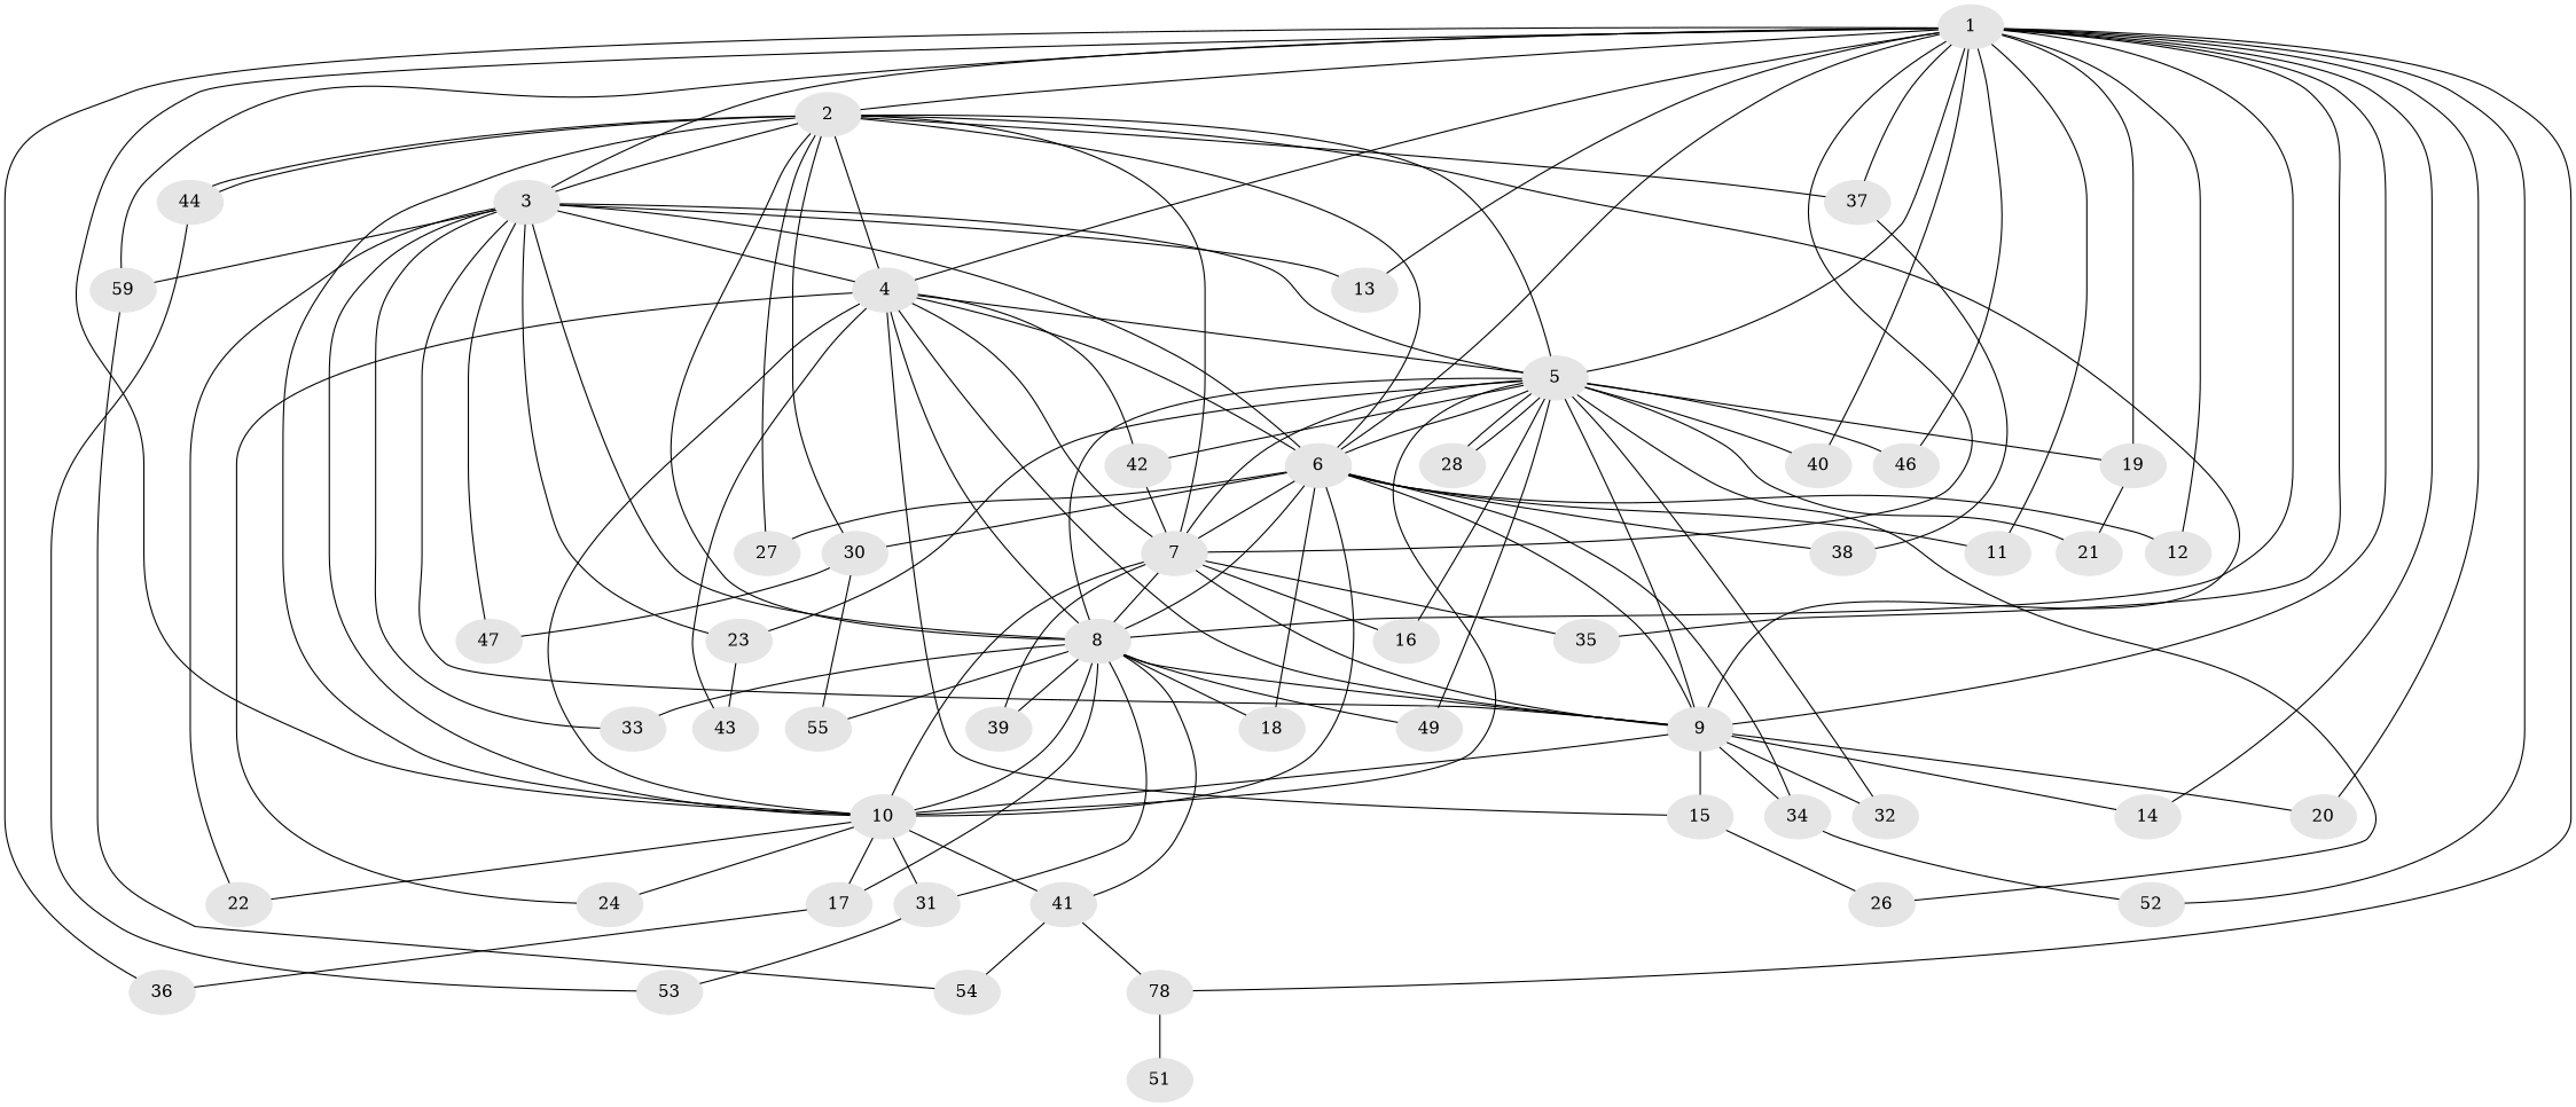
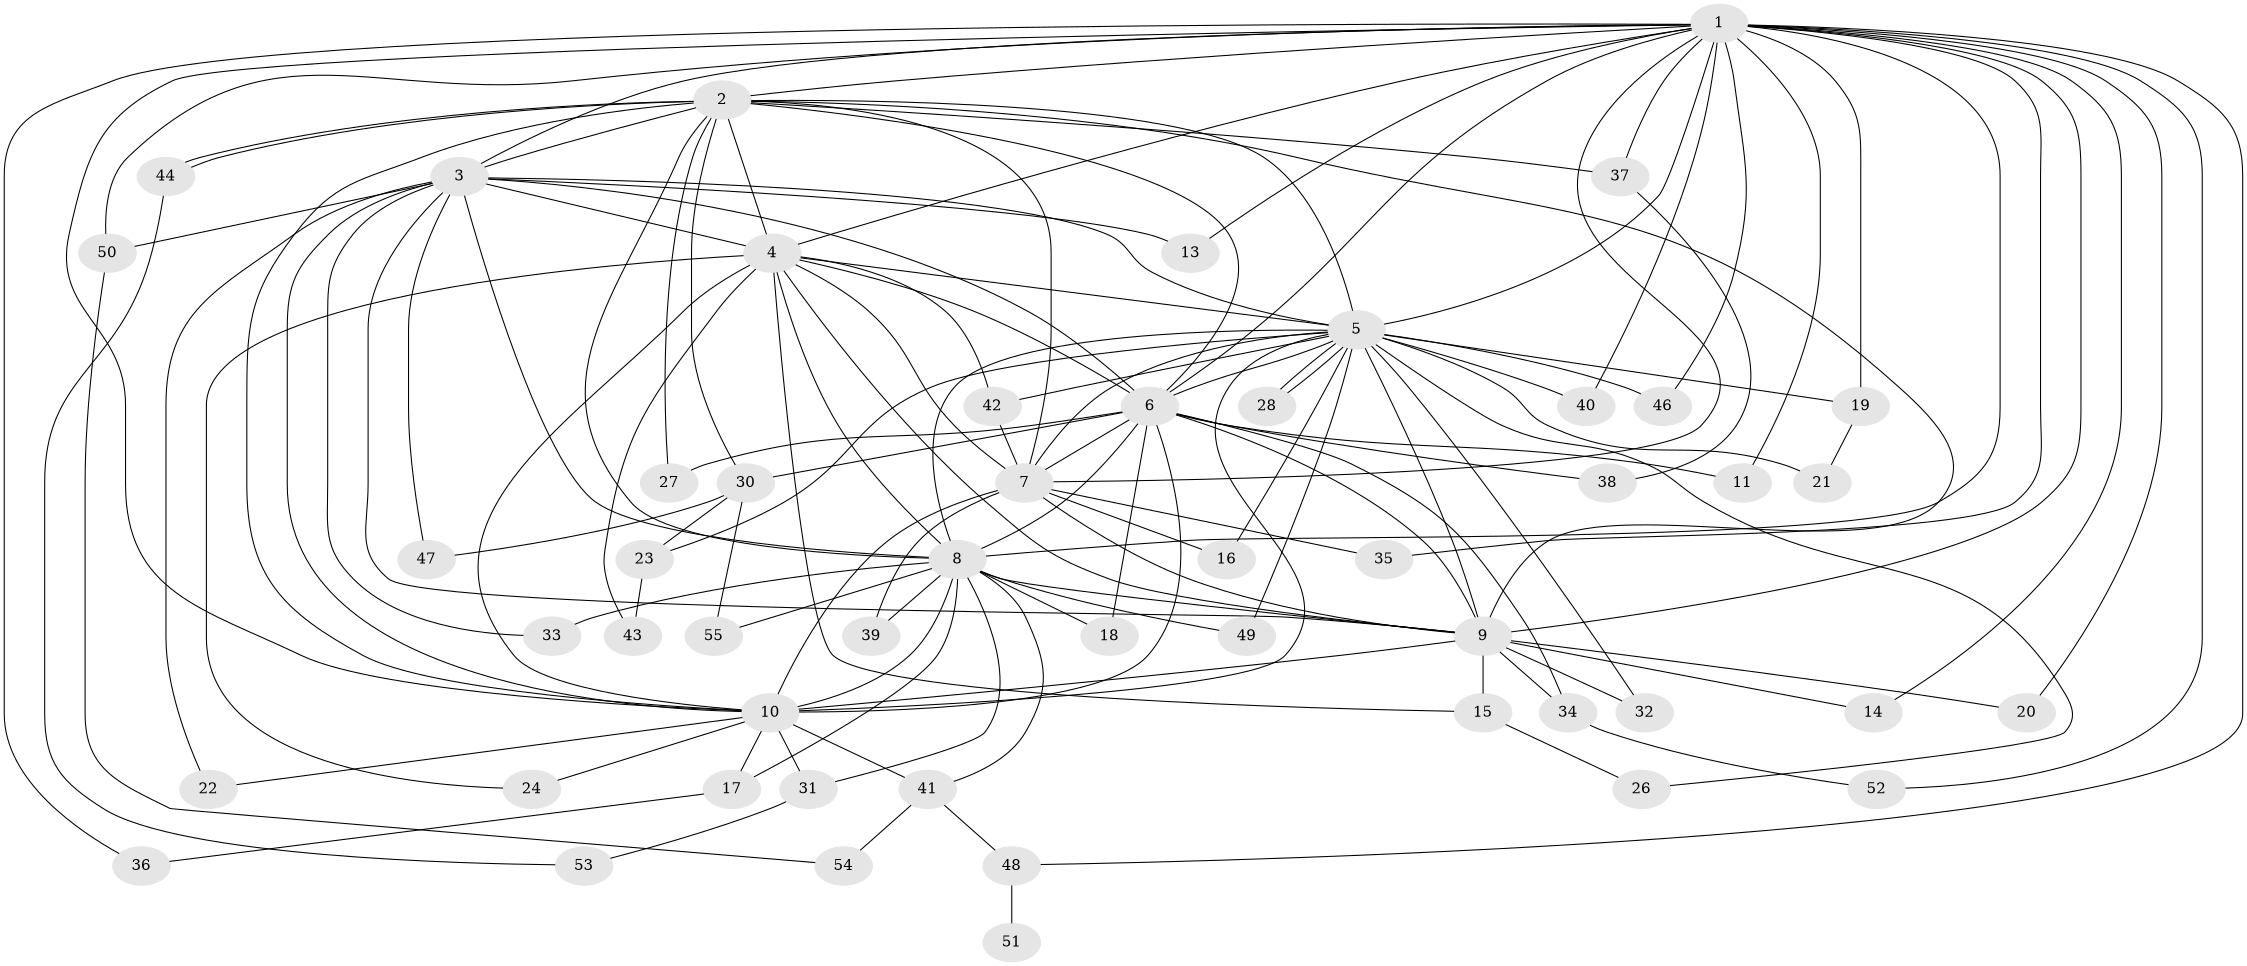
  graph {
    node [color=gray90 style=filled]
    1
    2
    3
    4
    5
    6
    7
    8
    9
    10
    11
-   12
    13
    14
    19
    20
    35
    36
    37
    40
    46
-   48 [label=78]
-   50 [label=59]
+   48
+   50
    52
    27
    30
    44
    22
    23
    33
    47
    15
    24
    42
    43
    16
    21
    26
    28
    32
    49
    18
    34
    38
    39
    17
    31
    41
    n49 [label=55]
    51
    54
    53
    1 -- 2
    1 -- 3
    1 -- 4
    1 -- 5
    1 -- 6
    1 -- 7
    1 -- 8
    1 -- 9
    1 -- 10
    1 -- 11
-   1 -- 12
    1 -- 13
    1 -- 14
    1 -- 19
    1 -- 20
    1 -- 35
    1 -- 36
    1 -- 37
    1 -- 40
    1 -- 46
    1 -- 48
    1 -- 50
    1 -- 52
    2 -- 3
    2 -- 4
    2 -- 5
    2 -- 6
    2 -- 7
    2 -- 8
    2 -- 9
    2 -- 10
    2 -- 37
    2 -- 27
    2 -- 30
    2 -- 44
    2 -- 44
    3 -- 4
    3 -- 5
    3 -- 6
    3 -- 8
    3 -- 9
    3 -- 10
    3 -- 13
    3 -- 50
    3 -- 22
-   3 -- 23
+   30 -- 23
    3 -- 33
    3 -- 47
    4 -- 5
    4 -- 6
    4 -- 7
    4 -- 8
    4 -- 9
    4 -- 10
    4 -- 15
    4 -- 24
    4 -- 42
    4 -- 43
    5 -- 6
    5 -- 7
    5 -- 8
    5 -- 9
    5 -- 10
    5 -- 19
    5 -- 40
    5 -- 46
    5 -- 23
    5 -- 42
    5 -- 16
    5 -- 21
    5 -- 26
    5 -- 28
    5 -- 28
    5 -- 32
    5 -- 49
    6 -- 7
    6 -- 8
    6 -- 9
    6 -- 10
    6 -- 11
-   6 -- 12
    6 -- 27
    6 -- 30
    6 -- 18
    6 -- 34
    6 -- 38
-   7 -- 8
    7 -- 9
    7 -- 10
    7 -- 35
    7 -- 16
    7 -- 39
    8 -- 9
    8 -- 10
    8 -- 33
    8 -- 49
    8 -- 18
    8 -- 39
    8 -- 17
    8 -- 31
    8 -- 41
    8 -- n49
    9 -- 10
    9 -- 14
    9 -- 20
    9 -- 15
    9 -- 32
    9 -- 34
    10 -- 22
    10 -- 24
    10 -- 17
    10 -- 31
    10 -- 41
    19 -- 21
    37 -- 38
    48 -- 51
    50 -- 54
    30 -- 47
    30 -- n49
    44 -- 53
    23 -- 43
    15 -- 26
    42 -- 7
    34 -- 52
    17 -- 36
    31 -- 53
    41 -- 48
    41 -- 54
  }
